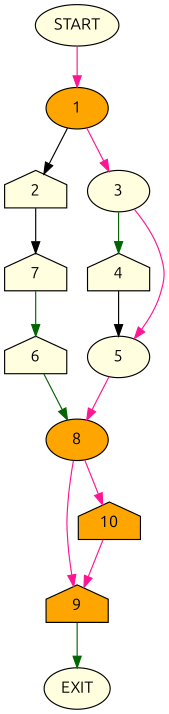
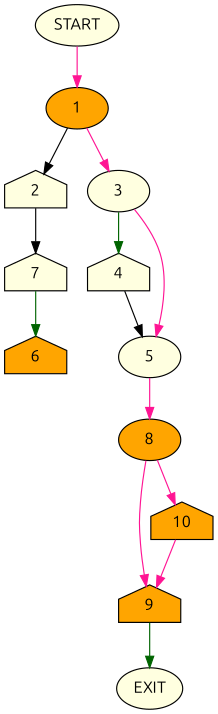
  digraph {
    fontname=Ubuntu
    node [fillcolor=lightyellow fontname=Ubuntu shape=ellipse style=filled]
    edge [color=deeppink fontname=Ubuntu]
    n1 [label=START]
    1 [fillcolor=orange]
    2 [shape=house]
    3
    n5 [label=EXIT]
    7 [shape=house]
    4 [shape=house]
    5
-   6 [shape=house]
+   6 [fillcolor=orange shape=house]
    8 [fillcolor=orange]
    9 [fillcolor=orange shape=house]
    10 [fillcolor=orange shape=house]
    n1 -> 1
    1 -> 2 [color=black]
    1 -> 3
    2 -> 7 [color=black]
    3 -> 4 [color=darkgreen]
    3 -> 5
    7 -> 6 [color=darkgreen]
    4 -> 5 [color=black]
    5 -> 8
-   6 -> 8 [color=darkgreen]
    8 -> 9
    8 -> 10
    9 -> n5 [color=darkgreen]
    10 -> 9
  }
